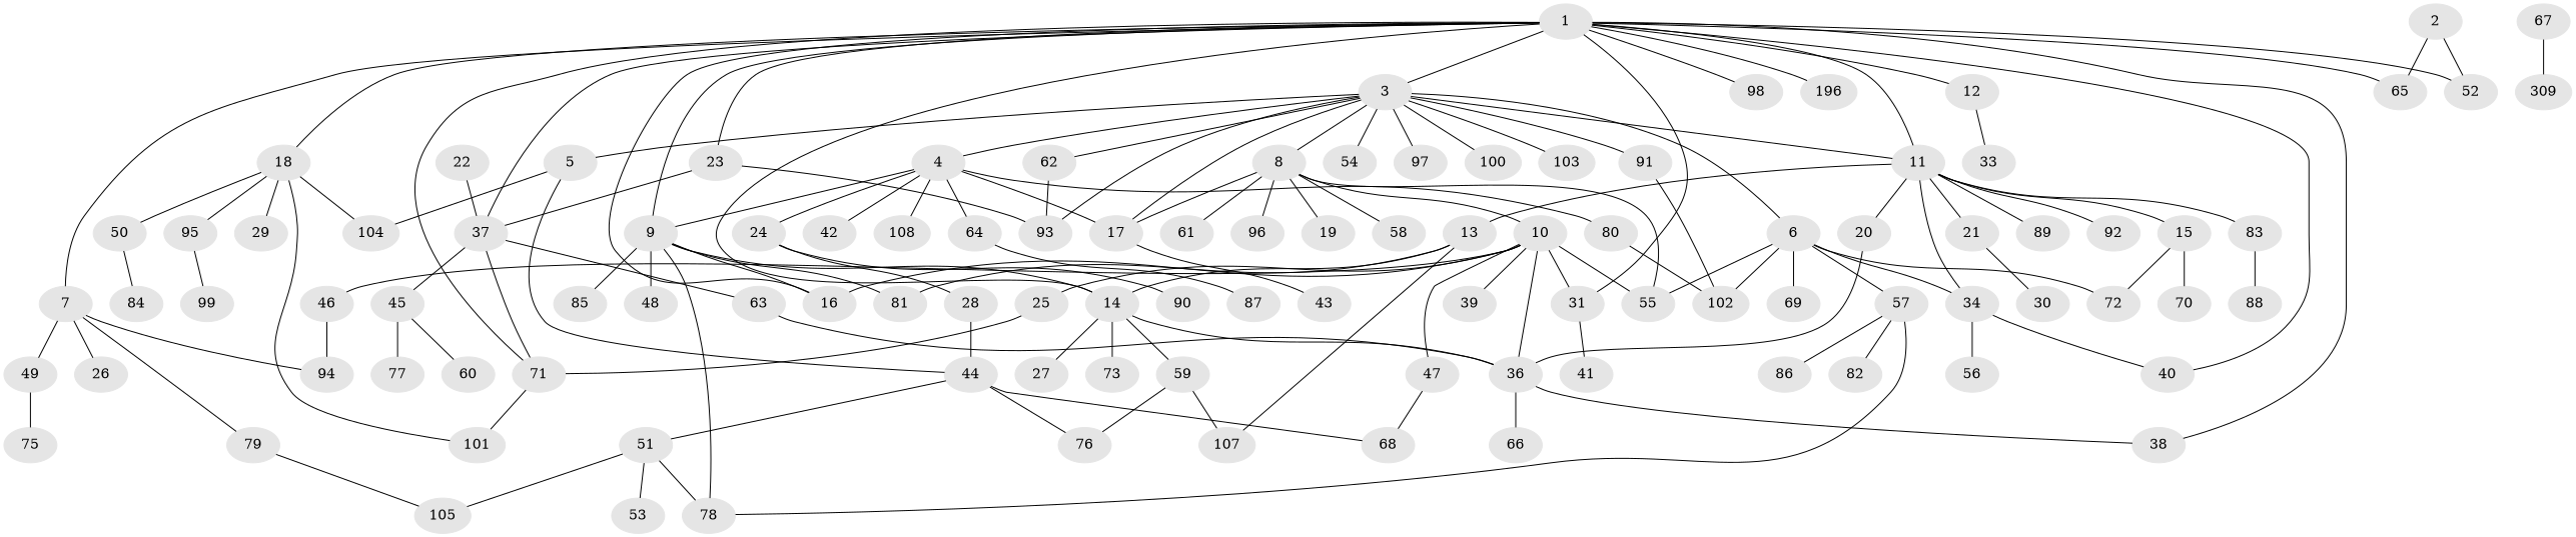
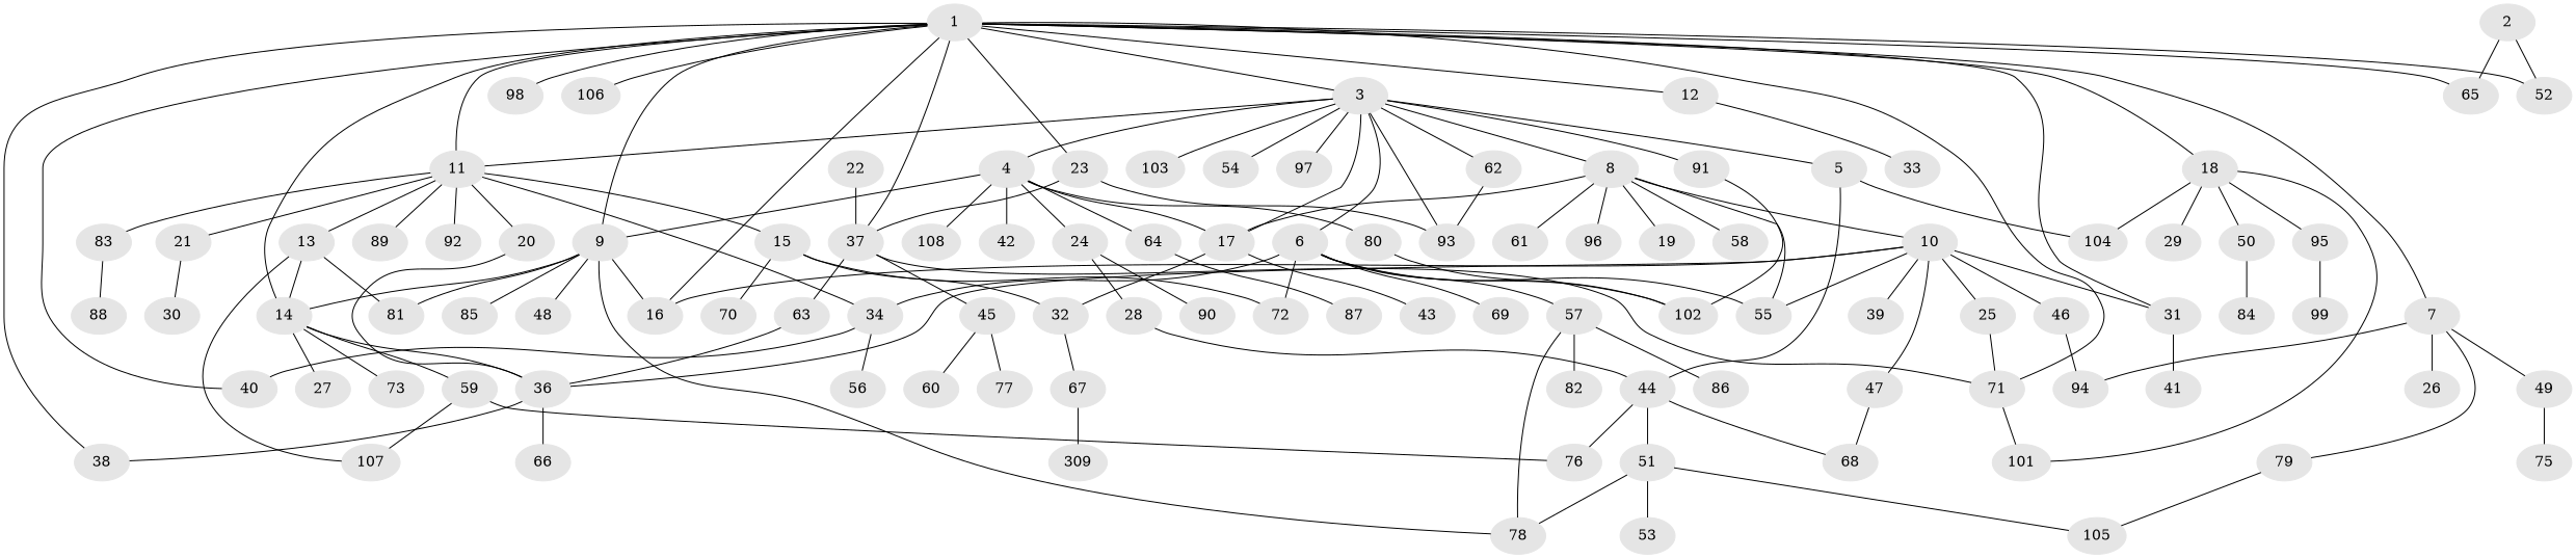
  graph {
    node [color=gray90 style=filled]
    1
    3
    7
    9
    11
    12
    14
    16
    18
    23
    31
    37
    38
    40
    52
    71
    98
-   106 [label=196]
+   106
    65
    2
    4
    5
    6
    8
    17
    54
    62
    91
    93
    97
-   100
    103
    26
    49
    79
    94
    48
    78
    81
    85
    34
    13
    15
    20
    21
    83
    89
    92
    33
    36
    27
    59
    73
    104
    29
    50
    95
    101
    41
    45
    63
    24
    42
    64
    80
    108
    44
    55
    57
    69
    72
    102
    10
    19
    58
    61
    96
+   32
    43
    28
    90
    87
    51
    68
    76
    56
    82
    86
    75
    105
    25
    39
    46
    47
    66
    107
    70
    30
    22
    88
    67
    84
    99
    n104 [label=309]
    60
    77
    53
    1 -- 3
    1 -- 7
    1 -- 9
    1 -- 11
    1 -- 12
    1 -- 14
    1 -- 16
    1 -- 18
    1 -- 23
    1 -- 31
    1 -- 37
    1 -- 38
    1 -- 40
    1 -- 52
    1 -- 71
    1 -- 98
    1 -- 106
    1 -- 65
    3 -- 11
    3 -- 4
    3 -- 5
    3 -- 6
    3 -- 8
    3 -- 17
    3 -- 54
    3 -- 62
    3 -- 91
    3 -- 93
    3 -- 97
-   3 -- 100
    3 -- 103
    7 -- 26
    7 -- 49
    7 -- 79
    7 -- 94
    9 -- 14
    9 -- 16
    9 -- 48
    9 -- 78
    9 -- 81
    9 -- 85
    11 -- 34
    11 -- 13
    11 -- 15
    11 -- 20
    11 -- 21
    11 -- 83
    11 -- 89
    11 -- 92
    12 -- 33
    14 -- 36
    14 -- 27
    14 -- 59
    14 -- 73
    18 -- 104
    18 -- 29
    18 -- 50
    18 -- 95
    18 -- 101
    23 -- 37
    23 -- 93
    31 -- 41
    37 -- 71
    37 -- 45
    37 -- 63
    71 -- 101
    2 -- 52
    2 -- 65
    4 -- 9
    4 -- 17
    4 -- 24
    4 -- 42
    4 -- 64
    4 -- 80
    4 -- 108
    5 -- 104
    5 -- 44
    6 -- 34
    6 -- 55
    6 -- 57
    6 -- 69
    6 -- 72
    6 -- 102
    8 -- 17
    8 -- 55
    8 -- 10
    8 -- 19
    8 -- 58
    8 -- 61
    8 -- 96
+   17 -- 32
    17 -- 43
    62 -- 93
    91 -- 102
    49 -- 75
    79 -- 105
    34 -- 40
    34 -- 56
    13 -- 14
    13 -- 81
    13 -- 107
    15 -- 72
+   15 -- 32
    15 -- 70
    20 -- 36
    21 -- 30
    83 -- 88
    36 -- 38
    36 -- 66
    59 -- 76
    59 -- 107
    50 -- 84
    95 -- 99
    45 -- 60
    45 -- 77
    63 -- 36
    24 -- 28
    24 -- 90
    64 -- 87
    80 -- 102
    44 -- 51
    44 -- 68
    44 -- 76
    57 -- 78
    57 -- 82
    57 -- 86
    10 -- 16
    10 -- 31
    10 -- 36
    10 -- 55
    10 -- 25
    10 -- 39
    10 -- 46
    10 -- 47
+   32 -- 67
    28 -- 44
    51 -- 78
    51 -- 105
    51 -- 53
    25 -- 71
    46 -- 94
    47 -- 68
    22 -- 37
    67 -- n104
  }
